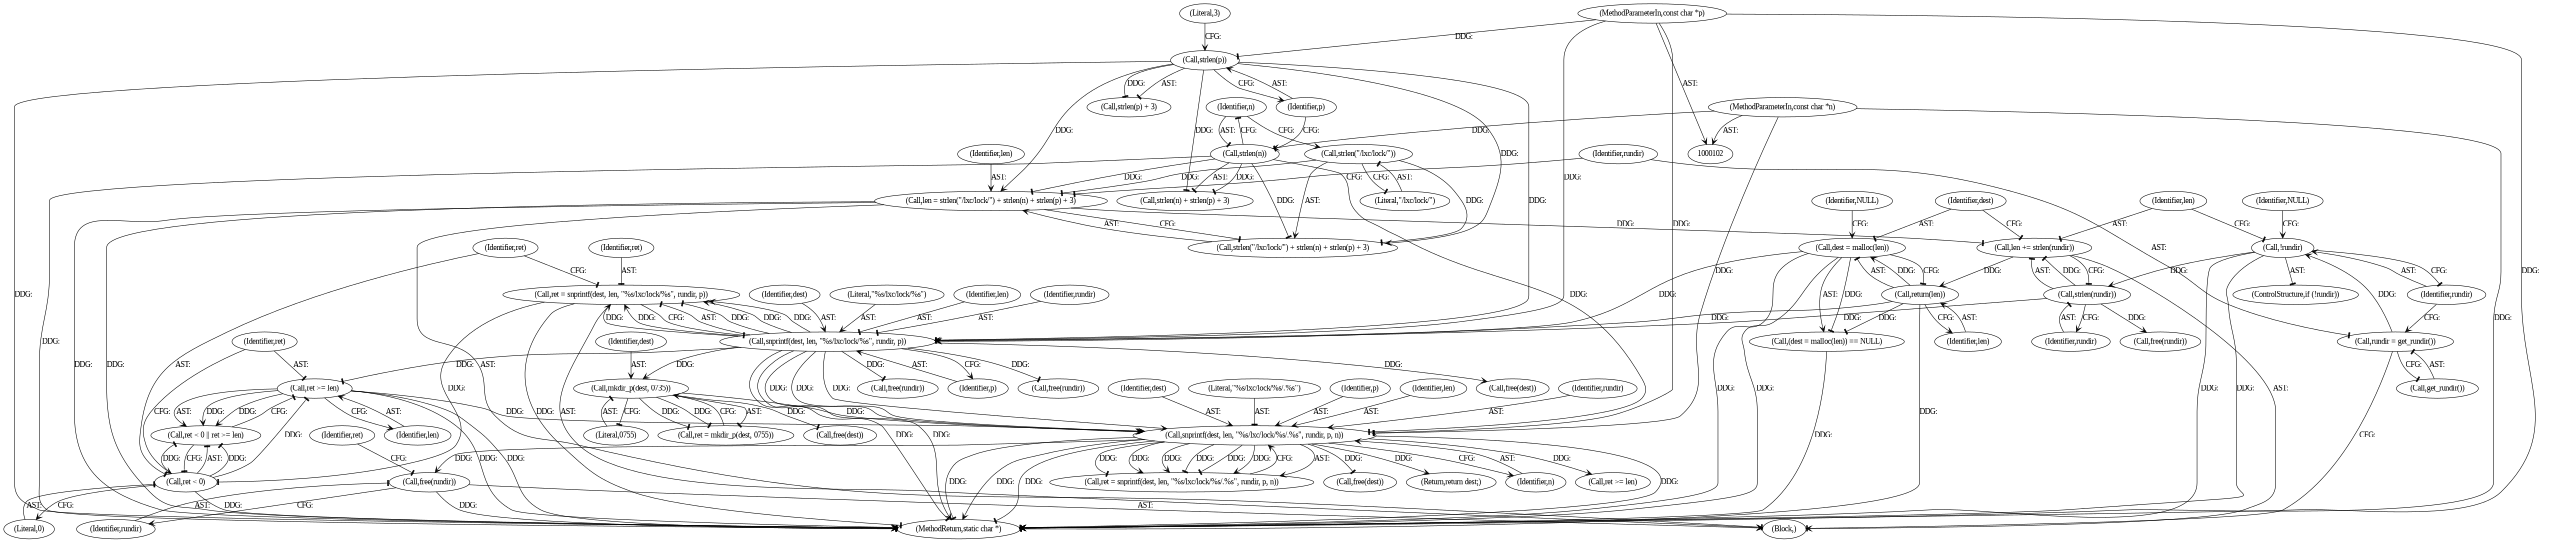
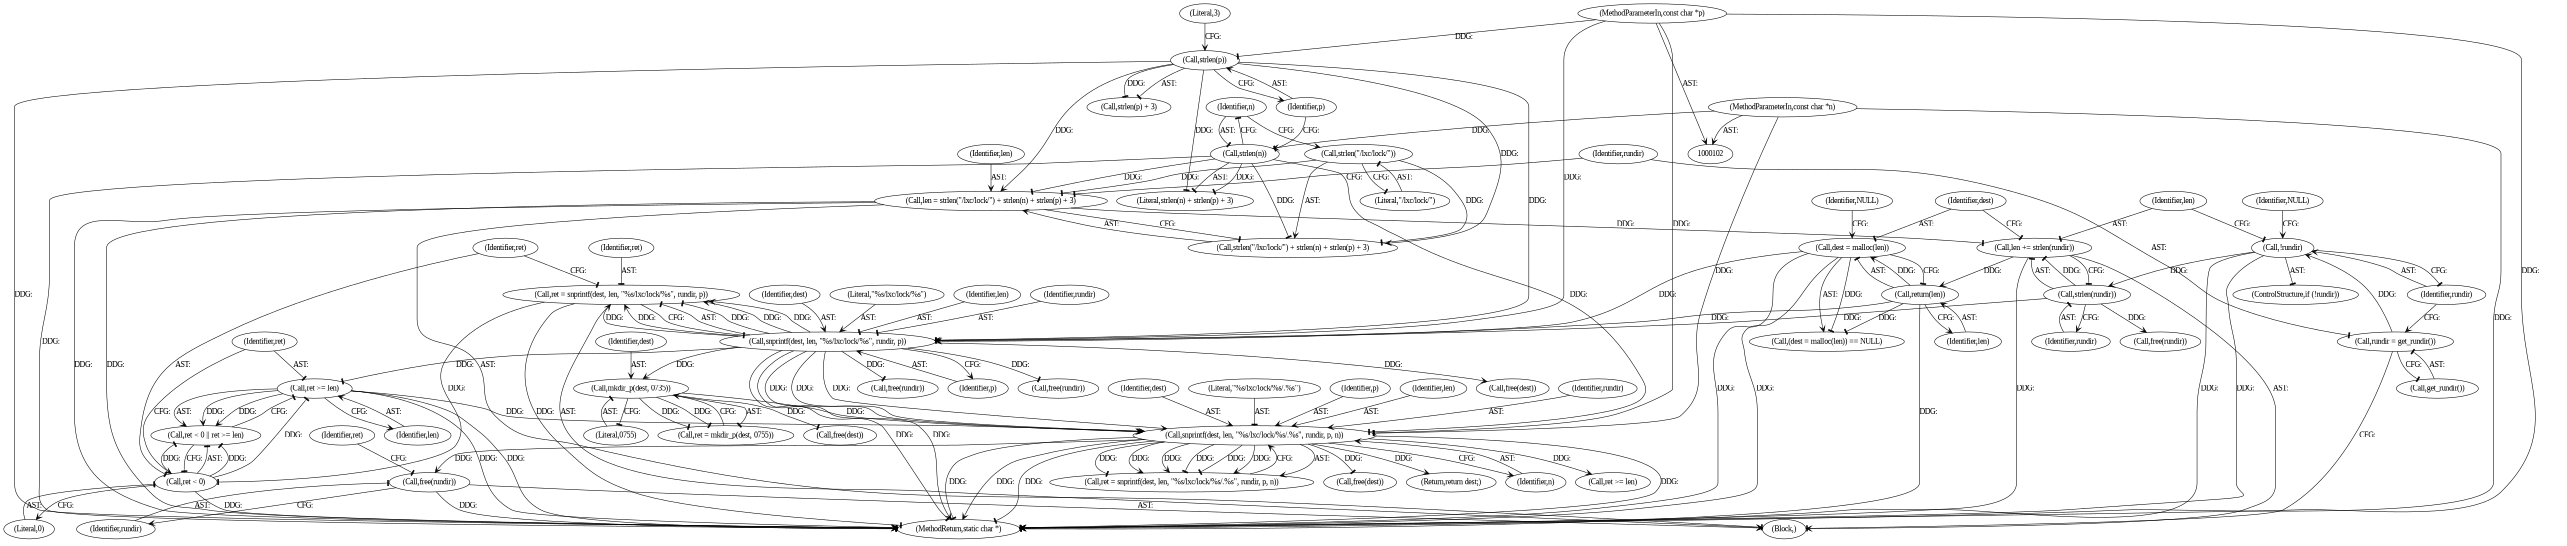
  digraph {
    fontname="Liberation Serif"
    node [fontname="Liberation Serif"]
    edge [arrowhead=tee fontname="Liberation Serif"]
    n1 [label="(Call,free(rundir))"]
    n2 [label="(Block,)"]
    n3 [label="(MethodReturn,static char *)"]
    n4 [label="(Identifier,rundir)"]
    n5 [label="(Call,snprintf(dest, len, \"%s/lxc/lock/%s/.%s\", rundir, p, n))"]
    n6 [label="(Call,ret >= len)"]
    n7 [label="(Call,ret = snprintf(dest, len, \"%s/lxc/lock/%s/.%s\", rundir, p, n))"]
    n8 [label="(Call,free(dest))"]
    n9 [label="(Return,return dest;)"]
    n10 [label="(Identifier,n)"]
    n11 [label="(Call,mkdir_p(dest, 0735))"]
    n12 [label="(Call,free(dest))"]
    n13 [label="(Call,ret = mkdir_p(dest, 0755))"]
    n14 [label="(Literal,0755)"]
    n15 [label="(Call,snprintf(dest, len, \"%s/lxc/lock/%s\", rundir, p))"]
    n16 [label="(Call,ret >= len)"]
    n17 [label="(Call,ret = snprintf(dest, len, \"%s/lxc/lock/%s\", rundir, p))"]
    n18 [label="(Call,free(rundir))"]
    n19 [label="(Call,free(dest))"]
    n20 [label="(Call,free(rundir))"]
    n21 [label="(Identifier,p)"]
    n22 [label="(Identifier,len)"]
    n23 [label="(Call,ret < 0 || ret >= len)"]
    n24 [label="(Call,ret < 0)"]
    n25 [label="(Call,dest = malloc(len))"]
    n26 [label="(Call,return(len))"]
    n27 [label="(Call,(dest = malloc(len)) == NULL)"]
    n28 [label="(Identifier,len)"]
    n29 [label="(Call,len += strlen(rundir))"]
    n30 [label="(Call,strlen(rundir))"]
    n31 [label="(Call,free(rundir))"]
    n32 [label="(Identifier,rundir)"]
    n33 [label="(Call,!rundir)"]
    n34 [label="(Identifier,rundir)"]
    n35 [label="(ControlStructure,if (!rundir))"]
    n36 [label="(Call,rundir = get_rundir())"]
    n37 [label="(Call,get_rundir())"]
    n38 [label="(Call,len = strlen(\"/lxc/lock/\") + strlen(n) + strlen(p) + 3)"]
    n39 [label="(Call,strlen(\"/lxc/lock/\") + strlen(n) + strlen(p) + 3)"]
    n40 [label="(Call,strlen(\"/lxc/lock/\"))"]
    n41 [label="(Literal,\"/lxc/lock/\")"]
    n42 [label="(Call,strlen(n))"]
    n43 [label="(Identifier,n)"]
-   n44 [label="(Call,strlen(n) + strlen(p) + 3)"]
+   n44 [label="(Literal,strlen(n) + strlen(p) + 3)"]
    n45 [label="(MethodParameterIn,const char *n)"]
    1000102
    n47 [label="(Call,strlen(p))"]
    n48 [label="(Call,strlen(p) + 3)"]
    n49 [label="(Identifier,p)"]
    n50 [label="(MethodParameterIn,const char *p)"]
    n51 [label="(Literal,0)"]
    n52 [label="(Identifier,len)"]
    n53 [label="(Identifier,NULL)"]
    n54 [label="(Identifier,rundir)"]
    n55 [label="(Identifier,dest)"]
    n56 [label="(Identifier,ret)"]
    n57 [label="(Identifier,dest)"]
    n58 [label="(Literal,\"%s/lxc/lock/%s/.%s\")"]
    n59 [label="(Identifier,NULL)"]
    n60 [label="(Identifier,ret)"]
    n61 [label="(Literal,\"%s/lxc/lock/%s\")"]
    n62 [label="(Identifier,dest)"]
    n63 [label="(Identifier,len)"]
    n64 [label="(Identifier,rundir)"]
    n65 [label="(Identifier,ret)"]
    n66 [label="(Identifier,rundir)"]
    n67 [label="(Identifier,p)"]
    n68 [label="(Identifier,ret)"]
    n69 [label="(Identifier,len)"]
    n70 [label="(Identifier,len)"]
    n71 [label="(Identifier,dest)"]
    n72 [label="(Literal,3)"]
    n1 -> n2 [arrowhead=vee label="AST: "]
    n1 -> n3 [label="DDG: "]
    n1 -> n4 [arrowhead=vee label="CFG: "]
    n4 -> n1 [label="AST: "]
    n5 -> n1 [arrowhead=vee label="DDG: "]
    n5 -> n3 [label="DDG: "]
    n5 -> n3 [label="DDG: "]
    n5 -> n3 [label="DDG: "]
    n5 -> n3 [arrowhead=vee label="DDG: "]
    n5 -> n6 [arrowhead=vee label="DDG: "]
    n5 -> n7 [arrowhead=vee label="AST: "]
    n5 -> n7 [label="DDG: "]
    n5 -> n7 [arrowhead=vee label="DDG: "]
    n5 -> n7 [arrowhead=vee label="DDG: "]
    n5 -> n7 [label="DDG: "]
    n5 -> n7 [label="DDG: "]
    n5 -> n7 [arrowhead=vee label="DDG: "]
    n5 -> n8 [label="DDG: "]
    n5 -> n9 [arrowhead=vee label="DDG: "]
    n5 -> n10 [arrowhead=vee label="CFG: "]
    n7 -> n5 [arrowhead=vee label="CFG: "]
    n10 -> n5 [arrowhead=vee label="AST: "]
    n11 -> n5 [arrowhead=vee label="DDG: "]
    n11 -> n12 [label="DDG: "]
    n11 -> n13 [label="AST: "]
    n11 -> n13 [label="DDG: "]
    n11 -> n13 [label="DDG: "]
    n11 -> n14 [label="CFG: "]
    n13 -> n11 [arrowhead=vee label="CFG: "]
    n14 -> n11 [label="AST: "]
    n15 -> n3 [arrowhead=vee label="DDG: "]
    n15 -> n3 [label="DDG: "]
    n15 -> n5 [arrowhead=vee label="DDG: "]
    n15 -> n5 [arrowhead=vee label="DDG: "]
    n15 -> n5 [arrowhead=vee label="DDG: "]
    n15 -> n11 [arrowhead=vee label="DDG: "]
    n15 -> n16 [label="DDG: "]
    n15 -> n17 [label="AST: "]
    n15 -> n17 [label="DDG: "]
    n15 -> n17 [arrowhead=vee label="DDG: "]
    n15 -> n17 [arrowhead=vee label="DDG: "]
    n15 -> n17 [arrowhead=vee label="DDG: "]
    n15 -> n17 [arrowhead=vee label="DDG: "]
    n15 -> n18 [label="DDG: "]
    n15 -> n19 [arrowhead=vee label="DDG: "]
    n15 -> n20 [label="DDG: "]
    n15 -> n21 [arrowhead=vee label="CFG: "]
    n16 -> n3 [arrowhead=vee label="DDG: "]
    n16 -> n3 [label="DDG: "]
    n16 -> n5 [arrowhead=vee label="DDG: "]
    n16 -> n22 [arrowhead=vee label="CFG: "]
    n16 -> n23 [arrowhead=vee label="AST: "]
    n16 -> n23 [arrowhead=vee label="DDG: "]
    n16 -> n23 [arrowhead=vee label="DDG: "]
    n17 -> n2 [arrowhead=vee label="AST: "]
    n17 -> n3 [label="DDG: "]
    n17 -> n15 [label="CFG: "]
    n17 -> n24 [label="DDG: "]
    n21 -> n15 [arrowhead=vee label="AST: "]
    n22 -> n16 [arrowhead=vee label="AST: "]
    n23 -> n16 [label="CFG: "]
    n23 -> n24 [label="CFG: "]
    n24 -> n3 [arrowhead=vee label="DDG: "]
    n24 -> n16 [label="DDG: "]
    n24 -> n23 [label="AST: "]
    n24 -> n23 [label="DDG: "]
    n24 -> n23 [label="DDG: "]
    n24 -> n51 [arrowhead=vee label="CFG: "]
    n25 -> n3 [arrowhead=vee label="DDG: "]
    n25 -> n3 [label="DDG: "]
    n25 -> n15 [label="DDG: "]
    n25 -> n26 [label="CFG: "]
    n25 -> n27 [arrowhead=vee label="AST: "]
    n25 -> n27 [label="DDG: "]
    n26 -> n3 [label="DDG: "]
    n26 -> n15 [arrowhead=vee label="DDG: "]
    n26 -> n25 [label="AST: "]
    n26 -> n25 [arrowhead=vee label="DDG: "]
    n26 -> n27 [label="DDG: "]
    n26 -> n28 [arrowhead=vee label="CFG: "]
    n28 -> n26 [arrowhead=vee label="AST: "]
    n29 -> n2 [arrowhead=vee label="AST: "]
-   n27 -> n3 [arrowhead=vee label="DDG: "]
+   n29 -> n3 [arrowhead=vee label="DDG: "]
    n29 -> n26 [arrowhead=vee label="DDG: "]
    n29 -> n30 [label="CFG: "]
    n30 -> n15 [arrowhead=vee label="DDG: "]
    n30 -> n29 [label="AST: "]
    n30 -> n29 [label="DDG: "]
    n30 -> n31 [arrowhead=vee label="DDG: "]
    n30 -> n32 [arrowhead=vee label="CFG: "]
    n32 -> n30 [label="AST: "]
    n33 -> n3 [arrowhead=vee label="DDG: "]
    n33 -> n3 [arrowhead=vee label="DDG: "]
    n33 -> n30 [arrowhead=vee label="DDG: "]
    n33 -> n34 [label="CFG: "]
    n33 -> n35 [label="AST: "]
    n34 -> n33 [arrowhead=vee label="AST: "]
    n34 -> n36 [arrowhead=vee label="CFG: "]
    n36 -> n2 [label="CFG: "]
    n36 -> n33 [arrowhead=vee label="DDG: "]
    n36 -> n37 [label="CFG: "]
    n37 -> n36 [label="AST: "]
    n38 -> n2 [label="AST: "]
    n38 -> n3 [label="DDG: "]
    n38 -> n3 [arrowhead=vee label="DDG: "]
    n38 -> n29 [label="DDG: "]
    n38 -> n39 [label="CFG: "]
    n39 -> n38 [arrowhead=vee label="AST: "]
    n40 -> n38 [label="DDG: "]
    n40 -> n39 [arrowhead=vee label="AST: "]
    n40 -> n39 [label="DDG: "]
    n40 -> n41 [label="CFG: "]
    n41 -> n40 [label="AST: "]
    n42 -> n3 [arrowhead=vee label="DDG: "]
    n42 -> n5 [label="DDG: "]
    n42 -> n38 [label="DDG: "]
    n42 -> n39 [label="DDG: "]
    n42 -> n43 [label="CFG: "]
    n42 -> n44 [label="AST: "]
    n42 -> n44 [label="DDG: "]
    n43 -> n40 [arrowhead=vee label="CFG: "]
    n43 -> n42 [label="AST: "]
    n45 -> n3 [label="DDG: "]
    n45 -> n5 [label="DDG: "]
    n45 -> n42 [arrowhead=vee label="DDG: "]
    n45 -> 1000102 [arrowhead=vee label="AST: "]
    n47 -> n3 [label="DDG: "]
    n47 -> n15 [arrowhead=vee label="DDG: "]
    n47 -> n38 [arrowhead=vee label="DDG: "]
    n47 -> n39 [arrowhead=vee label="DDG: "]
    n47 -> n44 [label="DDG: "]
    n47 -> n48 [label="AST: "]
    n47 -> n48 [label="DDG: "]
    n47 -> n49 [arrowhead=vee label="CFG: "]
    n49 -> n42 [label="CFG: "]
    n49 -> n47 [arrowhead=vee label="AST: "]
    n50 -> n3 [arrowhead=vee label="DDG: "]
    n50 -> n5 [label="DDG: "]
    n50 -> n15 [label="DDG: "]
    n50 -> 1000102 [arrowhead=vee label="AST: "]
    n50 -> n47 [label="DDG: "]
    n51 -> n24 [label="AST: "]
    n52 -> n29 [label="AST: "]
    n52 -> n33 [label="CFG: "]
    n53 -> n33 [arrowhead=vee label="CFG: "]
    n54 -> n5 [arrowhead=vee label="AST: "]
    n55 -> n15 [arrowhead=vee label="AST: "]
    n56 -> n16 [label="AST: "]
    n56 -> n24 [arrowhead=vee label="CFG: "]
    n57 -> n5 [arrowhead=vee label="AST: "]
    n58 -> n5 [label="AST: "]
    n59 -> n25 [arrowhead=vee label="CFG: "]
    n60 -> n1 [label="CFG: "]
    n61 -> n15 [arrowhead=vee label="AST: "]
    n62 -> n11 [arrowhead=vee label="AST: "]
    n63 -> n15 [label="AST: "]
    n64 -> n36 [label="AST: "]
    n64 -> n38 [label="CFG: "]
    n65 -> n17 [label="AST: "]
    n66 -> n15 [label="AST: "]
    n67 -> n5 [arrowhead=vee label="AST: "]
    n68 -> n17 [label="CFG: "]
    n68 -> n24 [label="AST: "]
    n69 -> n38 [arrowhead=vee label="AST: "]
    n70 -> n5 [arrowhead=vee label="AST: "]
    n71 -> n25 [label="AST: "]
    n71 -> n29 [label="CFG: "]
    n72 -> n47 [arrowhead=vee label="CFG: "]
  }
